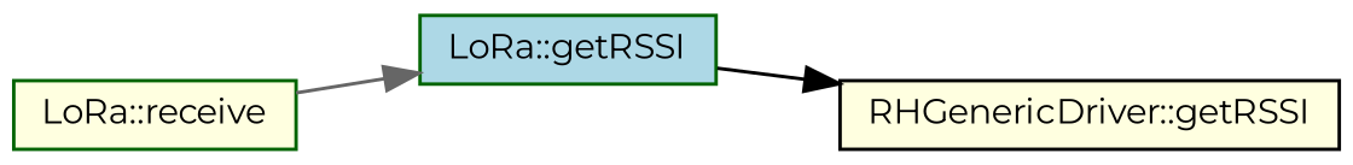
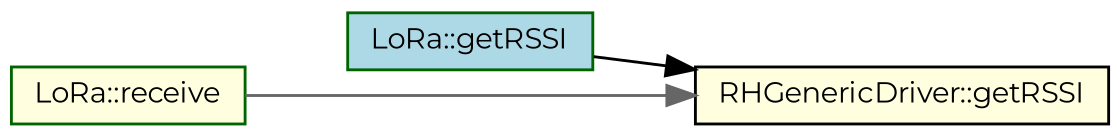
  digraph {
    fontname=Montserrat
    rankdir=RL
    node [color=darkgreen fillcolor=lightyellow fontname=Montserrat fontsize=10 shape=record style=filled]
    edge [dir=back fontname=Montserrat fontsize=10 labelfontname=Helvetica labelfontsize=10 style=solid]
    n1 [color=black fontcolor=black height=0.2 label="RHGenericDriver::getRSSI" width=0.4]
    n2 [fillcolor=lightblue height=0.2 label="LoRa::getRSSI" width=0.4]
    n3 [height=0.2 label="LoRa::receive" width=0.4]
    n1 -> n2 [color=black]
-   n2 -> n3 [color=gray40]
+   n1 -> n3 [color=gray40]
  }
